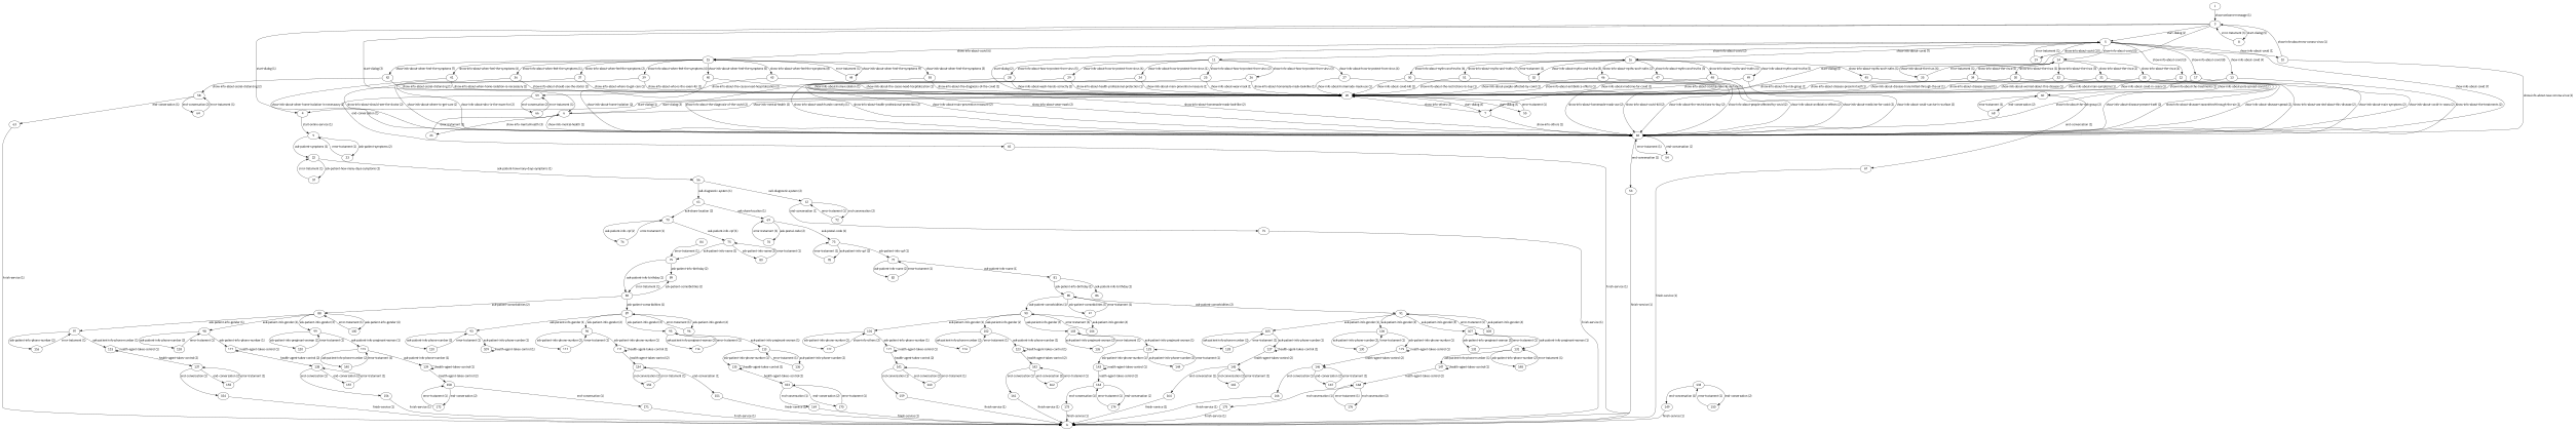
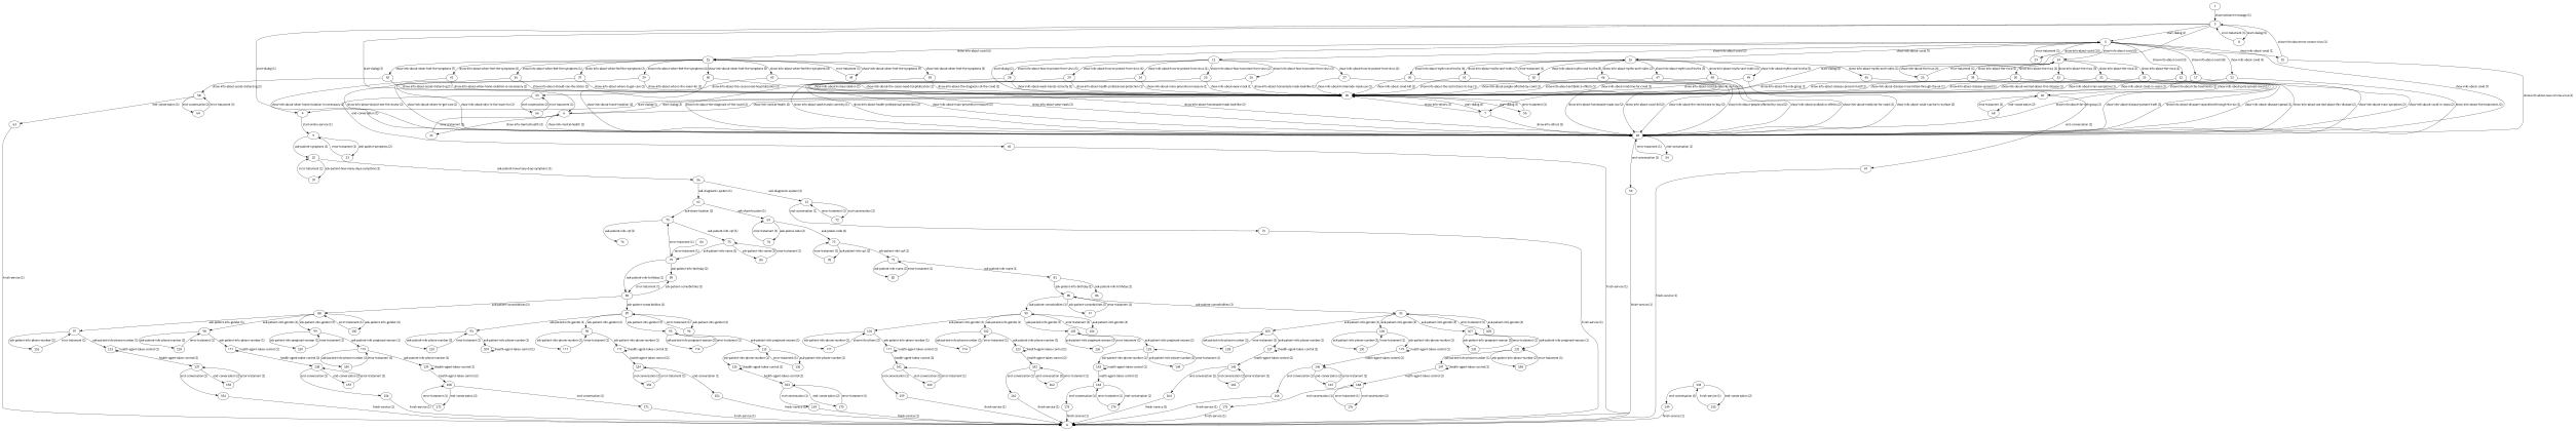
  digraph {
    fontname="IBM Plex Sans"
    node [fontname="IBM Plex Sans"]
    edge [fontname="IBM Plex Sans"]
    n1 [label=I]
    3
    4
    5
    6
    7
    8
    n8 [label=G]
    9
    10
    11
    12
    13
    14
    15
    16
    17
    18
    19
    20
    21
    22
    23
    24
    25
    26
    27
    28
    29
    30
    31
    32
    33
    34
    35
    36
    37
    38
    39
    40
    41
    42
    43
    44
    45
    46
    47
    48
    49
    50
    51
    52
    53
    54
    55
    56
    57
    58
    59
    60
    61
    62
    63
    64
    65
    66
    67
    68
    69
    70
    71
    72
    73
    74
    75
    76
    77
    78
    79
    80
    81
    82
    83
    89
    85
    86
    87
    88
    84
    90
    91
    92
    93
    94
    95
    96
    97
    98
    99
    100
    101
    102
    103
    104
    105
    106
    107
    108
    109
    110
    111
    112
    113
    114
    115
    116
    117
    118
    119
    120
    121
    122
    123
    124
    125
    126
    127
    128
    129
    130
    131
    132
    134
    135
    136
    137
    138
    139
    140
    141
    142
    143
    144
    145
    146
    147
    148
    133
    149
    150
    151
    152
    153
    154
    155
    156
    157
    158
    159
    160
    161
    162
    163
    164
    165
    166
    167
    168
    169
    170
    171
    172
    173
    174
    175
    176
    n1 -> 3 [label="show-welcome-message (1)"]
    3 -> 4 [label="start-dialog (1)"]
    3 -> 5 [label="start-dialog (2)"]
    3 -> 6 [label="start-dialog (3)"]
    3 -> 7 [label="start-dialog (4)"]
    3 -> 8 [label="start-dialog (5)"]
    4 -> 9 [label="start-online-service (1)"]
    5 -> 10 [label="show-info-about-covid (1)"]
    5 -> 11 [label="show-info-about-covid (2)"]
    5 -> 12 [label="show-info-about-covid (3)"]
    5 -> 13 [label="show-info-about-covid (4)"]
    5 -> 14 [label="show-info-about-covid (5)"]
    5 -> 15 [label="show-info-about-covid (6)"]
    5 -> 16 [label="show-info-about-covid (7)"]
    5 -> 17 [label="show-info-about-covid (8)"]
    5 -> 18 [label="show-info-about-covid (9)"]
    5 -> 19 [label="show-info-about-covid (10)"]
    6 -> 18 [label="show-info-mental-health (1)"]
    6 -> 20 [label="show-info-mental-health (2)"]
    6 -> 21 [label="show-info-mental-health (3)"]
    7 -> 18 [label="show-info-others (1)"]
    7 -> 20 [label="show-info-others (2)"]
    8 -> 3 [label="error-tratament (1)"]
    9 -> 22 [label="ask-patient-symptoms (1)"]
    9 -> 23 [label="ask-patient-symptoms (2)"]
    10 -> 3 [label="show-info-about-new-corona-virus (1)"]
    10 -> 18 [label="show-info-about-new-corona-virus (2)"]
    11 -> 24 [label="show-info-about-how-to-protect-from-virus (1)"]
    11 -> 25 [label="show-info-about-how-to-protect-from-virus (2)"]
    11 -> 26 [label="show-info-about-how-to-protect-from-virus (3)"]
    11 -> 27 [label="show-info-about-how-to-protect-from-virus (4)"]
    11 -> 28 [label="show-info-about-how-to-protect-from-virus (5)"]
    11 -> 29 [label="show-info-about-how-to-protect-from-virus (6)"]
    12 -> 18 [label="show-info-about-main-symptoms (2)"]
    12 -> 20 [label="show-info-about-main-symptoms (1)"]
    13 -> 18 [label="show-info-about-the-treatments (2)"]
    13 -> 20 [label="show-info-about-the-treatments (1)"]
    14 -> 30 [label="show-info-about-the-riscs (1)"]
    14 -> 31 [label="show-info-about-the-riscs (2)"]
    14 -> 32 [label="show-info-about-the-riscs (3)"]
    14 -> 33 [label="show-info-about-the-riscs (4)"]
    14 -> 34 [label="show-info-about-the-riscs (5)"]
    14 -> 35 [label="show-info-about-the-riscs (6)"]
    15 -> 36 [label="show-info-about-when-feel-the-symptoms (1)"]
    15 -> 37 [label="show-info-about-when-feel-the-symptoms (2)"]
    15 -> 38 [label="show-info-about-when-feel-the-symptoms (3)"]
    15 -> 39 [label="show-info-about-when-feel-the-symptoms (4)"]
    15 -> 40 [label="show-info-about-when-feel-the-symptoms (5)"]
    15 -> 41 [label="show-info-about-when-feel-the-symptoms (6)"]
    15 -> 42 [label="show-info-about-when-feel-the-symptoms (7)"]
    15 -> 43 [label="show-info-about-when-feel-the-symptoms (8)"]
    15 -> 44 [label="show-info-about-when-feel-the-symptoms (9)"]
    16 -> 45 [label="show-info-about-myths-and-truths (1)"]
    16 -> 46 [label="show-info-about-myths-and-truths (2)"]
    16 -> 47 [label="show-info-about-myths-and-truths (3)"]
    16 -> 48 [label="show-info-about-myths-and-truths (4)"]
    16 -> 49 [label="show-info-about-myths-and-truths (5)"]
    16 -> 50 [label="show-info-about-myths-and-truths (6)"]
    16 -> 51 [label="show-info-about-myths-and-truths (7)"]
    16 -> 52 [label="show-info-about-myths-and-truths (8)"]
    17 -> 18 [label="show-info-about-covid-in-ceara (2)"]
    17 -> 20 [label="show-info-about-covid-in-ceara (1)"]
    18 -> 53 [label="end-conversation (1)"]
    18 -> 54 [label="end-conversation (2)"]
    19 -> 5 [label="error-tratament (1)"]
    20 -> 4 [label="start-dialog (1)"]
    20 -> 5 [label="start-dialog (2)"]
    20 -> 6 [label="start-dialog (3)"]
    20 -> 7 [label="start-dialog (4)"]
    20 -> 55 [label="start-dialog (5)"]
    21 -> 6 [label="error-tratament (1)"]
    22 -> 56 [label="ask-patient-how-many-days-symptoms (1)"]
    22 -> 57 [label="ask-patient-how-many-days-symptoms (2)"]
    23 -> 9 [label="error-tratament (1)"]
    24 -> 18 [label="show-info-about-main-prevention-measure (2)"]
    24 -> 20 [label="show-info-about-main-prevention-measure (1)"]
    25 -> 18 [label="show-info-about-wear-mask (2)"]
    25 -> 20 [label="show-info-about-wear-mask (1)"]
    26 -> 18 [label="show-info-about-homemade-mask-look-like (2)"]
    26 -> 20 [label="show-info-about-homemade-mask-look-like (1)"]
    27 -> 18 [label="show-info-about-homemade-mask-use (2)"]
    27 -> 20 [label="show-info-about-homemade-mask-use (1)"]
    28 -> 18 [label="show-info-about-wash-hands-correctly (1)"]
    28 -> 20 [label="show-info-about-wash-hands-correctly (2)"]
    29 -> 18 [label="show-info-about-health-professional-protection (2)"]
    29 -> 20 [label="show-info-about-health-professional-protection (1)"]
    30 -> 18 [label="show-info-about-disease-present-itself (2)"]
    30 -> 20 [label="show-info-about-disease-present-itself (1)"]
    31 -> 18 [label="show-info-about-disease-spread (2)"]
    31 -> 20 [label="show-info-about-disease-spread (1)"]
    32 -> 18 [label="show-info-about-disease-transmitted-through-the-air (2)"]
    32 -> 20 [label="show-info-about-disease-transmitted-through-the-air (1)"]
    33 -> 18 [label="show-info-about-worried-about-this-disease (2)"]
    33 -> 20 [label="show-info-about-worried-about-this-disease (1)"]
    34 -> 18 [label="show-info-about-the-risk-group (2)"]
    34 -> 20 [label="show-info-about-the-risk-group (1)"]
    35 -> 14 [label="error-tratament (1)"]
    36 -> 18 [label="show-info-about-should-see-the-doctor (2)"]
    36 -> 20 [label="show-info-about-should-see-the-doctor (1)"]
    37 -> 18 [label="show-info-about-where-to-get-care (2)"]
    37 -> 20 [label="show-info-about-where-to-get-care (1)"]
    38 -> 18 [label="show-info-about-the-diagnosis-of-the-covid (2)"]
    38 -> 20 [label="show-info-about-the-diagnosis-of-the-covid (1)"]
    39 -> 18 [label="show-info-about-who-is-the-exam-for (2)"]
    39 -> 20 [label="show-info-about-who-is-the-exam-for (1)"]
    40 -> 18 [label="show-info-about-home-isolation (2)"]
    40 -> 20 [label="show-info-about-home-isolation (1)"]
    41 -> 18 [label="show-info-about-when-home-isolation-is-necessasry (2)"]
    41 -> 20 [label="show-info-about-when-home-isolation-is-necessasry (1)"]
    42 -> 20 [label="show-info-about-social-distancing (1)"]
    42 -> 58 [label="show-info-about-social-distancing (2)"]
    43 -> 20 [label="show-info-about-the-cases-need-hospitalization (1)"]
    43 -> 59 [label="show-info-about-the-cases-need-hospitalization (2)"]
    44 -> 15 [label="error-tratament (1)"]
    45 -> 60 [label="show-info-about-pets-spread-covid (1)"]
    46 -> 18 [label="show-info-about-people-affected-by-covid (2)"]
    46 -> 20 [label="show-info-about-people-affected-by-covid (1)"]
    47 -> 18 [label="show-info-about-antibiotics-effects (2)"]
    47 -> 20 [label="show-info-about-antibiotics-effects (1)"]
    48 -> 18 [label="show-info-about-medicine-for-covid (2)"]
    48 -> 20 [label="show-info-about-medicine-for-covid (1)"]
    49 -> 18 [label="show-info-about-covid-survive-in-surface (2)"]
    49 -> 20 [label="show-info-about-covid-survive-in-surface (1)"]
    50 -> 18 [label="show-info-about-covid-kill (2)"]
    50 -> 20 [label="show-info-about-covid-kill (1)"]
    51 -> 18 [label="show-info-about-the-restrictions-to-buy (2)"]
    51 -> 20 [label="show-info-about-the-restrictions-to-buy (1)"]
    52 -> 16 [label="error-tratament (1)"]
    53 -> n8 [label="finish-service (1)"]
    54 -> 18 [label="error-tratament (1)"]
    55 -> 20 [label="error-tratament (1)"]
    56 -> 61 [label="call-diagnostic-system (1)"]
    56 -> 62 [label="call-diagnostic-system (2)"]
    57 -> 22 [label="error-tratament (1)"]
    58 -> 63 [label="end-conversation (1)"]
    58 -> 64 [label="end-conversation (2)"]
    59 -> 65 [label="end-conversation (1)"]
    59 -> 66 [label="end-conversation (2)"]
    60 -> 67 [label="end-conversation (1)"]
    60 -> 68 [label="end-conversation (2)"]
    61 -> 69 [label="ask-share-location (1)"]
    61 -> 70 [label="ask-share-location (2)"]
    62 -> 71 [label="end-conversation (1)"]
    62 -> 72 [label="end-conversation (2)"]
    63 -> n8 [label="finish-service (1)"]
    64 -> 58 [label="error-tratament (1)"]
    65 -> n8 [label="finish-service (1)"]
    66 -> 59 [label="error-tratament (1)"]
    67 -> n8 [label="finish-service (1)"]
    68 -> 60 [label="error-tratament (1)"]
    69 -> 73 [label="ask-postal-code (1)"]
    69 -> 74 [label="ask-postal-code (2)"]
    70 -> 75 [label="ask-patient-info-cpf (1)"]
    70 -> 76 [label="ask-patient-info-cpf (2)"]
    71 -> n8 [label="finish-service (1)"]
    72 -> 62 [label="error-tratament (1)"]
    73 -> 77 [label="ask-patient-info-cpf (1)"]
    73 -> 78 [label="ask-patient-info-cpf (2)"]
    74 -> 69 [label="error-tratament (1)"]
    75 -> 79 [label="ask-patient-info-name (1)"]
    75 -> 80 [label="ask-patient-info-name (2)"]
-   76 -> 70 [label="error-tratament (1)"]
+   79 -> 70 [label="error-tratament (1)"]
    77 -> 81 [label="ask-patient-info-name (1)"]
    77 -> 82 [label="ask-patient-info-name (2)"]
    78 -> 73 [label="error-tratament (1)"]
    79 -> 83 [label="ask-patient-info-birthday (1)"]
    79 -> 89 [label="ask-patient-info-birthday (2)"]
    80 -> 75 [label="error-tratament (1)"]
    81 -> 85 [label="ask-patient-info-birthday (1)"]
    81 -> 86 [label="ask-patient-info-birthday (2)"]
    82 -> 77 [label="error-tratament (1)"]
    83 -> 89 [label="ask-patient-comorbidities (3)"]
    83 -> 87 [label="ask-patient-comorbidities (1)"]
    83 -> 88 [label="ask-patient-comorbidities (2)"]
    89 -> 83 [label="error-tratament (1)"]
    85 -> 90 [label="ask-patient-comorbidities (1)"]
    85 -> 91 [label="ask-patient-comorbidities (2)"]
    85 -> 92 [label="ask-patient-comorbidities (3)"]
    87 -> 93 [label="ask-patient-info-gender (1)"]
    87 -> 94 [label="ask-patient-info-gender (2)"]
    87 -> 95 [label="ask-patient-info-gender (3)"]
    87 -> 96 [label="ask-patient-info-gender (4)"]
    88 -> 97 [label="ask-patient-info-gender (1)"]
    88 -> 98 [label="ask-patient-info-gender (2)"]
    88 -> 99 [label="ask-patient-info-gender (3)"]
    88 -> 100 [label="ask-patient-info-gender (4)"]
    84 -> 79 [label="error-tratament (1)"]
    90 -> 101 [label="ask-patient-info-gender (1)"]
    90 -> 102 [label="ask-patient-info-gender (2)"]
    90 -> 103 [label="ask-patient-info-gender (3)"]
    90 -> 104 [label="ask-patient-info-gender (4)"]
    91 -> 105 [label="ask-patient-info-gender (1)"]
    91 -> 106 [label="ask-patient-info-gender (2)"]
    91 -> 107 [label="ask-patient-info-gender (3)"]
    91 -> 108 [label="ask-patient-info-gender (4)"]
    92 -> 85 [label="error-tratament (1)"]
    93 -> 109 [label="ask-patient-info-phone-number (1)"]
    93 -> 110 [label="ask-patient-info-phone-number (2)"]
    94 -> 111 [label="ask-patient-info-phone-number (1)"]
    94 -> 112 [label="ask-patient-info-phone-number (2)"]
    95 -> 113 [label="ask-patient-info-pregmant-woman (1)"]
    95 -> 114 [label="ask-patient-info-pregmant-woman (2)"]
    96 -> 87 [label="error-tratament (1)"]
    97 -> 115 [label="ask-patient-info-phone-number (1)"]
    97 -> 116 [label="ask-patient-info-phone-number (2)"]
    98 -> 117 [label="ask-patient-info-phone-number (1)"]
    98 -> 118 [label="ask-patient-info-phone-number (2)"]
    99 -> 119 [label="ask-patient-info-pregmant-woman (1)"]
    99 -> 120 [label="ask-patient-info-pregmant-woman (2)"]
    100 -> 88 [label="error-tratament (1)"]
    101 -> 121 [label="ask-patient-info-phone-number (1)"]
    101 -> 122 [label="ask-patient-info-phone-number (2)"]
    102 -> 123 [label="ask-patient-info-phone-number (1)"]
    102 -> 124 [label="ask-patient-info-phone-number (2)"]
    103 -> 125 [label="ask-patient-info-pregmant-woman (1)"]
    103 -> 126 [label="ask-patient-info-pregmant-woman (2)"]
    104 -> 90 [label="error-tratament (1)"]
    105 -> 127 [label="ask-patient-info-phone-number (1)"]
    105 -> 128 [label="ask-patient-info-phone-number (2)"]
    106 -> 129 [label="ask-patient-info-phone-number (1)"]
    106 -> 130 [label="ask-patient-info-phone-number (2)"]
    107 -> 131 [label="ask-patient-info-pregmant-woman (1)"]
    107 -> 132 [label="ask-patient-info-pregmant-woman (2)"]
    108 -> 91 [label="error-tratament (1)"]
    109 -> 109 [label="health-agent-takes-control (1)"]
    110 -> 93 [label="error-tratament (1)"]
    111 -> 111 [label="health-agent-takes-control (1)"]
    111 -> 134 [label="health-agent-takes-control (2)"]
    112 -> 94 [label="error-tratament (1)"]
    113 -> 135 [label="ask-patient-info-phone-number (1)"]
    113 -> 136 [label="ask-patient-info-phone-number (2)"]
    114 -> 95 [label="error-tratament (1)"]
    115 -> 115 [label="health-agent-takes-control (1)"]
    115 -> 137 [label="health-agent-takes-control (2)"]
    116 -> 97 [label="error-tratament (1)"]
    117 -> 117 [label="health-agent-takes-control (1)"]
    117 -> 138 [label="health-agent-takes-control (2)"]
    118 -> 98 [label="error-tratament (1)"]
    119 -> 139 [label="ask-patient-info-phone-number (1)"]
    119 -> 140 [label="ask-patient-info-phone-number (2)"]
    120 -> 99 [label="error-tratament (1)"]
    121 -> 121 [label="health-agent-takes-control (1)"]
    121 -> 141 [label="health-agent-takes-control (2)"]
    122 -> 101 [label="show-info-others (2)"]
    123 -> 123 [label="health-agent-takes-control (1)"]
    123 -> 142 [label="health-agent-takes-control (2)"]
    124 -> 102 [label="error-tratament (1)"]
    125 -> 143 [label="ask-patient-info-phone-number (1)"]
    125 -> 144 [label="ask-patient-info-phone-number (2)"]
    126 -> 103 [label="error-tratament (1)"]
    127 -> 127 [label="health-agent-takes-control (1)"]
    127 -> 145 [label="health-agent-takes-control (2)"]
    128 -> 105 [label="error-tratament (1)"]
    129 -> 129 [label="health-agent-takes-control (1)"]
    129 -> 146 [label="health-agent-takes-control (2)"]
    130 -> 106 [label="error-tratament (1)"]
    131 -> 147 [label="ask-patient-info-phone-number (1)"]
    131 -> 148 [label="ask-patient-info-phone-number (2)"]
    132 -> 107 [label="error-tratament (1)"]
    134 -> 151 [label="end-conversation (1)"]
    134 -> 152 [label="end-conversation (2)"]
    135 -> 135 [label="health-agent-takes-control (1)"]
    135 -> 153 [label="health-agent-takes-control (2)"]
    136 -> 113 [label="error-tratament (1)"]
    137 -> 154 [label="end-conversation (1)"]
    137 -> 155 [label="end-conversation (2)"]
    138 -> 156 [label="end-conversation (1)"]
    138 -> 157 [label="end-conversation (2)"]
    139 -> 139 [label="health-agent-takes-control (1)"]
    139 -> 158 [label="health-agent-takes-control (2)"]
    140 -> 119 [label="error-tratament (1)"]
    141 -> 159 [label="end-conversation (1)"]
    141 -> 160 [label="end-conversation (2)"]
    142 -> 161 [label="end-conversation (1)"]
    142 -> 162 [label="end-conversation (2)"]
    143 -> 143 [label="health-agent-takes-control (1)"]
    143 -> 163 [label="health-agent-takes-control (2)"]
    144 -> 125 [label="error-tratament (1)"]
    145 -> 164 [label="end-conversation (1)"]
    145 -> 165 [label="end-conversation (2)"]
    146 -> 166 [label="end-conversation (1)"]
    146 -> 167 [label="end-conversation (2)"]
    147 -> 147 [label="health-agent-takes-control (1)"]
    147 -> 168 [label="health-agent-takes-control (2)"]
    148 -> 131 [label="error-tratament (1)"]
    133 -> 149 [label="end-conversation (1)"]
    133 -> 150 [label="end-conversation (2)"]
    149 -> n8 [label="finish-service (1)"]
-   150 -> 133 [label="error-tratament (1)"]
+   150 -> 133 [label="finish-service (1)"]
    151 -> n8 [label="finish-service (1)"]
    152 -> 134 [label="error-tratament (1)"]
    153 -> 169 [label="end-conversation (1)"]
    153 -> 170 [label="end-conversation (2)"]
    154 -> n8 [label="finish-service (1)"]
    155 -> 137 [label="error-tratament (1)"]
    156 -> n8 [label="finish-service (1)"]
    157 -> 138 [label="error-tratament (1)"]
    158 -> 171 [label="end-conversation (1)"]
    158 -> 172 [label="end-conversation (2)"]
    159 -> n8 [label="finish-service (1)"]
    160 -> 141 [label="error-tratament (1)"]
    161 -> n8 [label="finish-service (1)"]
    162 -> 142 [label="error-tratament (1)"]
    163 -> 173 [label="end-conversation (1)"]
    163 -> 174 [label="end-conversation (2)"]
    164 -> n8 [label="finish-service (1)"]
    165 -> 145 [label="error-tratament (1)"]
    166 -> n8 [label="finish-service (1)"]
    167 -> 146 [label="error-tratament (1)"]
    168 -> 175 [label="end-conversation (1)"]
    168 -> 176 [label="end-conversation (2)"]
    169 -> n8 [label="finish-service (1)"]
    170 -> 153 [label="error-tratament (1)"]
    171 -> n8 [label="finish-service (1)"]
    172 -> 158 [label="error-tratament (1)"]
    173 -> n8 [label="finish-service (1)"]
    174 -> 163 [label="error-tratament (1)"]
    175 -> n8 [label="finish-service (1)"]
    176 -> 168 [label="error-tratament (1)"]
  }
